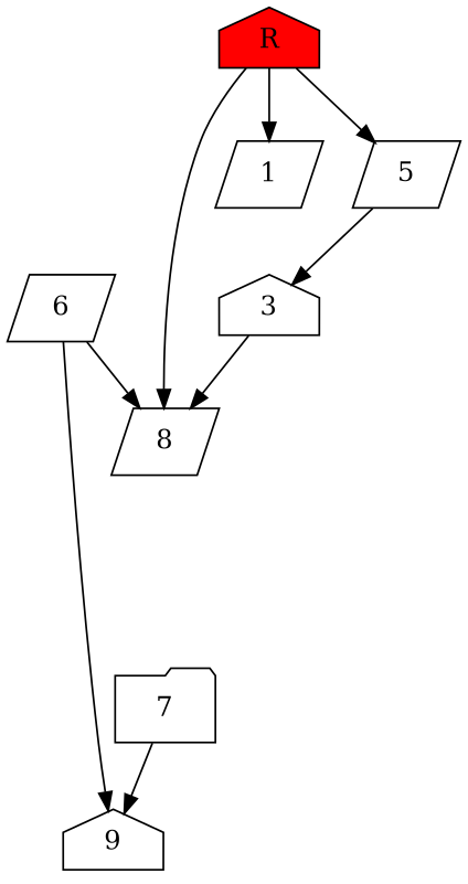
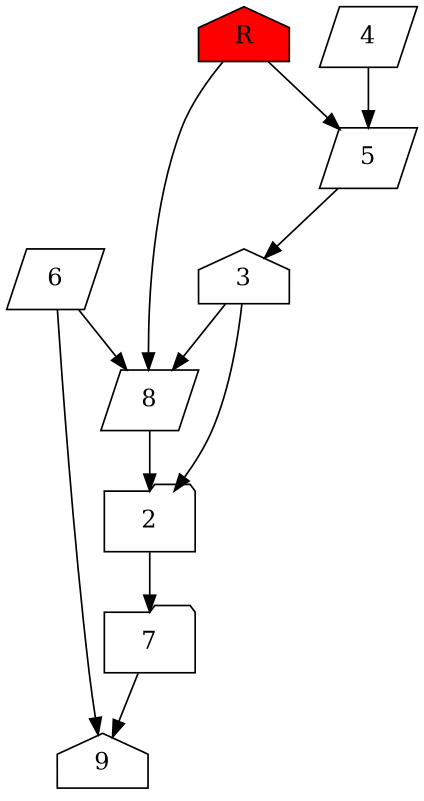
  digraph {
    node [shape=parallelogram]
+   2 [shape=folder]
    7 [shape=folder]
    9 [shape=house]
    3 [shape=house]
    8
+   4
    5
    6
    R [fillcolor="#ff0000" shape=house style=filled]
-   1
+   2 -> 7
    7 -> 9
+   3 -> 2
    3 -> 8
+   8 -> 2
+   4 -> 5
    5 -> 3
    6 -> 9
    6 -> 8
    R -> 8
    R -> 5
-   R -> 1
  }
